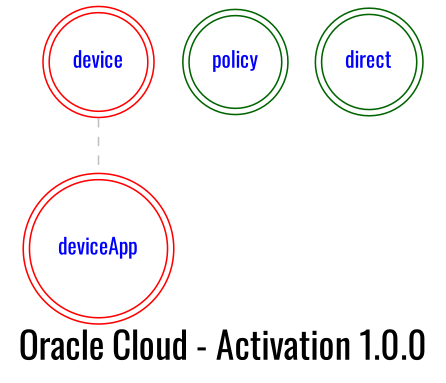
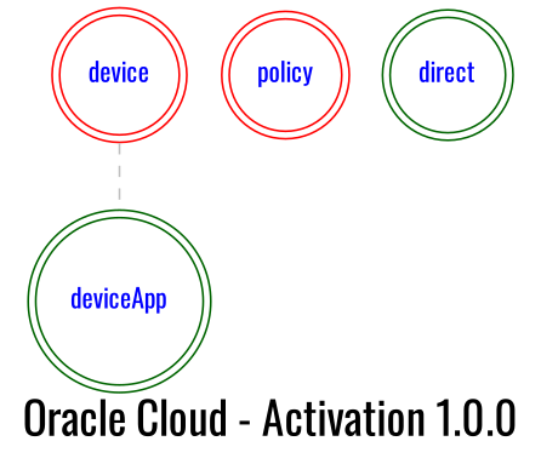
  digraph {
    fontsize=24
    label="Oracle Cloud - Activation 1.0.0"
    splines=true
    fontname=Oswald
    node [color=darkgreen fontcolor=blue shape=doublecircle fontname=Oswald]
-   deviceApp [color=red]
+   deviceApp
    device [color=red]
-   policy
+   policy [color=red]
    direct
    device -> deviceApp [arrowhead=none arrowtail=none color=grey fontcolor=grey style=dashed fontname=Oswald]
  }
